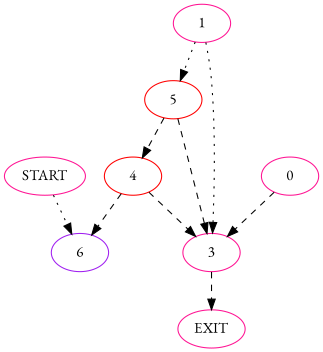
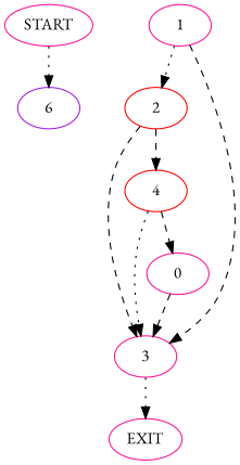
  digraph {
    fontname="EB Garamond"
    node [color=deeppink fontname="EB Garamond"]
    edge [fontname="EB Garamond" style=dashed]
    n1 [label=START]
    6 [color=purple]
-   2 [color=red label=5]
+   2 [color=red]
    1
    3
    n6 [label=EXIT]
    4 [color=red]
    n8 [label=0]
    n1 -> 6 [style=dotted]
    2 -> 3
    2 -> 4
    1 -> 2 [style=dotted]
-   1 -> 3 [style=dotted]
-   3 -> n6
-   4 -> 3
-   4 -> 6
+   1 -> 3
+   3 -> n6 [style=dotted]
+   4 -> 3 [style=dotted]
+   4 -> n8
    n8 -> 3
  }
